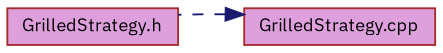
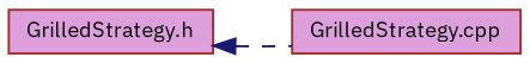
  digraph {
    rankdir=LR
    fontname="IBM Plex Sans"
    node [color=brown fillcolor=plum fontname="IBM Plex Sans" fontsize=10 shape=record style=filled]
    n1 [fontcolor=black height=0.2 label="GrilledStrategy.h" width=0.4]
    n2 [height=0.2 label="GrilledStrategy.cpp" width=0.4]
-   n2 -> n1 [color=midnightblue dir=back fontname="IBM Plex Sans" fontsize=10 labelfontname=Helvetica labelfontsize=10 style=dashed]
+   n1 -> n2 [color=midnightblue dir=back fontname="IBM Plex Sans" fontsize=10 labelfontname=Helvetica labelfontsize=10 style=dashed]
  }
